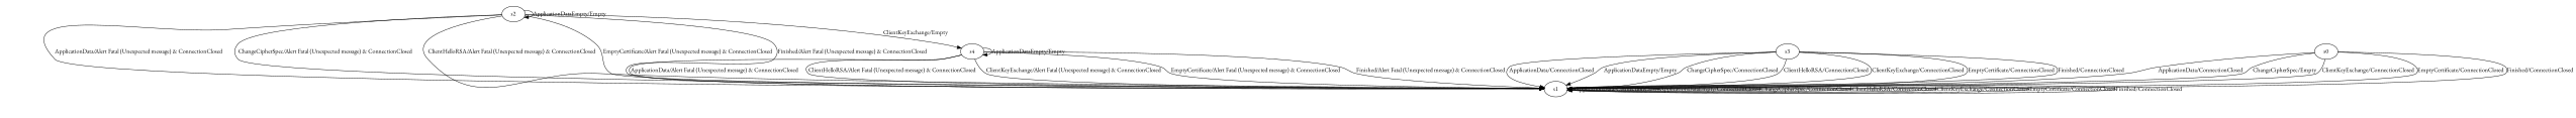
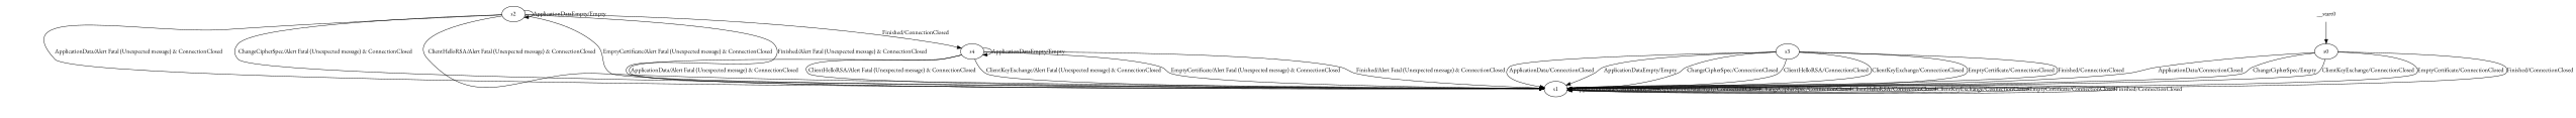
  digraph {
    fontname="EB Garamond"
    node [fontname="EB Garamond"]
    edge [fontname="EB Garamond"]
    n1 [label=s0]
    n2 [label=s1]
    n3 [label=s2]
    n4 [label=s4]
    n5 [label=s3]
+   __start0 [shape=none]
    n1 -> n2 [label="ApplicationData/ConnectionClosed"]
    n1 -> n2 [label="ChangeCipherSpec/Empty"]
    n1 -> n2 [label="ClientKeyExchange/ConnectionClosed"]
    n1 -> n2 [label="EmptyCertificate/ConnectionClosed"]
    n1 -> n2 [label="Finished/ConnectionClosed"]
    n2 -> n2 [label="ApplicationData/ConnectionClosed"]
    n2 -> n2 [label="ApplicationDataEmpty/ConnectionClosed"]
    n2 -> n2 [label="ChangeCipherSpec/ConnectionClosed"]
    n2 -> n2 [label="ClientHelloRSA/ConnectionClosed"]
    n2 -> n2 [label="ClientKeyExchange/ConnectionClosed"]
    n2 -> n2 [label="EmptyCertificate/ConnectionClosed"]
    n2 -> n2 [label="Finished/ConnectionClosed"]
    n3 -> n2 [label="ApplicationData/Alert Fatal (Unexpected message) & ConnectionClosed"]
    n3 -> n2 [label="ChangeCipherSpec/Alert Fatal (Unexpected message) & ConnectionClosed"]
    n3 -> n2 [label="ClientHelloRSA/Alert Fatal (Unexpected message) & ConnectionClosed"]
    n3 -> n2 [label="EmptyCertificate/Alert Fatal (Unexpected message) & ConnectionClosed"]
    n3 -> n2 [label="Finished/Alert Fatal (Unexpected message) & ConnectionClosed"]
    n3 -> n3 [label="ApplicationDataEmpty/Empty"]
-   n3 -> n4 [label="ClientKeyExchange/Empty"]
+   n3 -> n4 [label="Finished/ConnectionClosed"]
    n4 -> n2 [label="ApplicationData/Alert Fatal (Unexpected message) & ConnectionClosed"]
    n4 -> n2 [label="ClientHelloRSA/Alert Fatal (Unexpected message) & ConnectionClosed"]
    n4 -> n2 [label="ClientKeyExchange/Alert Fatal (Unexpected message) & ConnectionClosed"]
    n4 -> n2 [label="EmptyCertificate/Alert Fatal (Unexpected message) & ConnectionClosed"]
    n4 -> n2 [label="Finished/Alert Fatal (Unexpected message) & ConnectionClosed"]
    n4 -> n4 [label="ApplicationDataEmpty/Empty"]
    n5 -> n2 [label="ApplicationData/ConnectionClosed"]
    n5 -> n2 [label="ApplicationDataEmpty/Empty"]
    n5 -> n2 [label="ChangeCipherSpec/ConnectionClosed"]
    n5 -> n2 [label="ClientHelloRSA/ConnectionClosed"]
    n5 -> n2 [label="ClientKeyExchange/ConnectionClosed"]
    n5 -> n2 [label="EmptyCertificate/ConnectionClosed"]
    n5 -> n2 [label="Finished/ConnectionClosed"]
+   __start0 -> n1
  }
